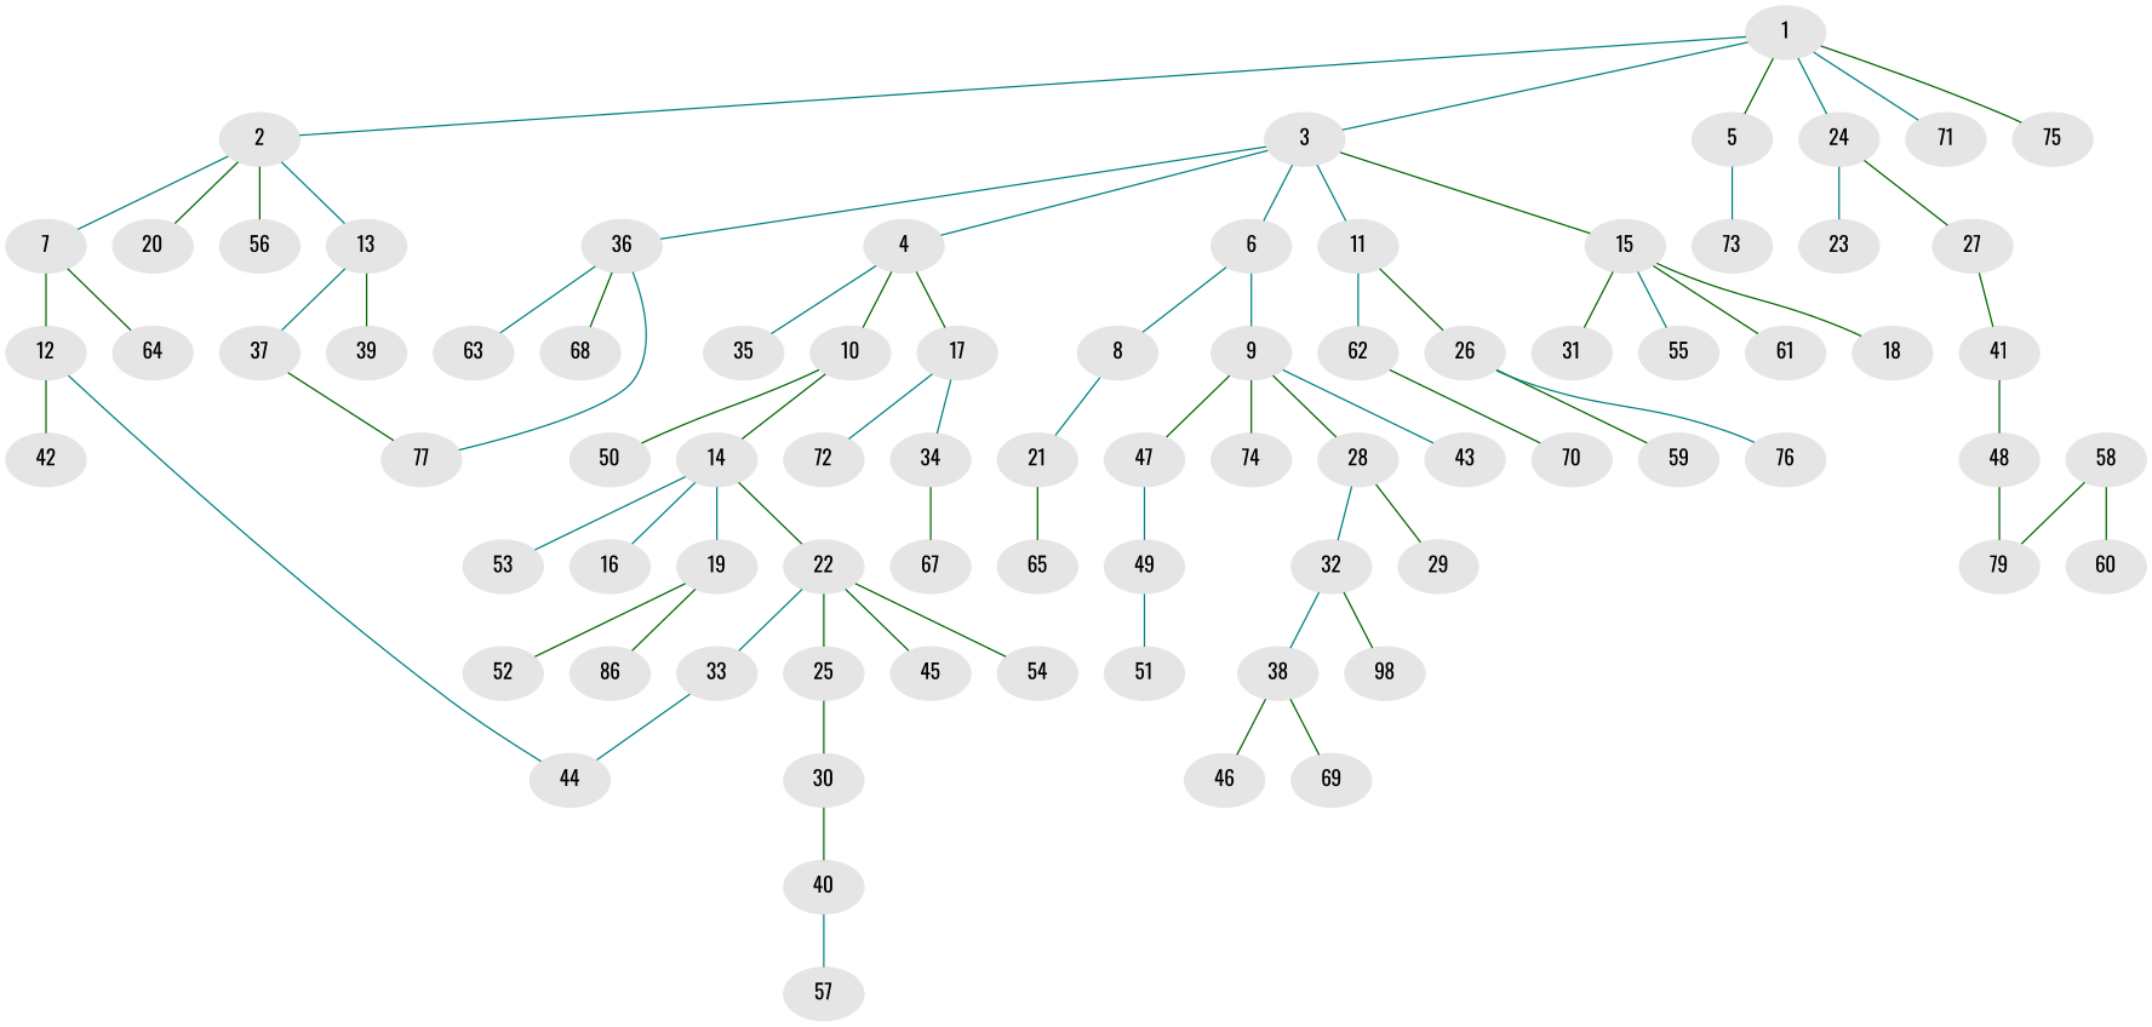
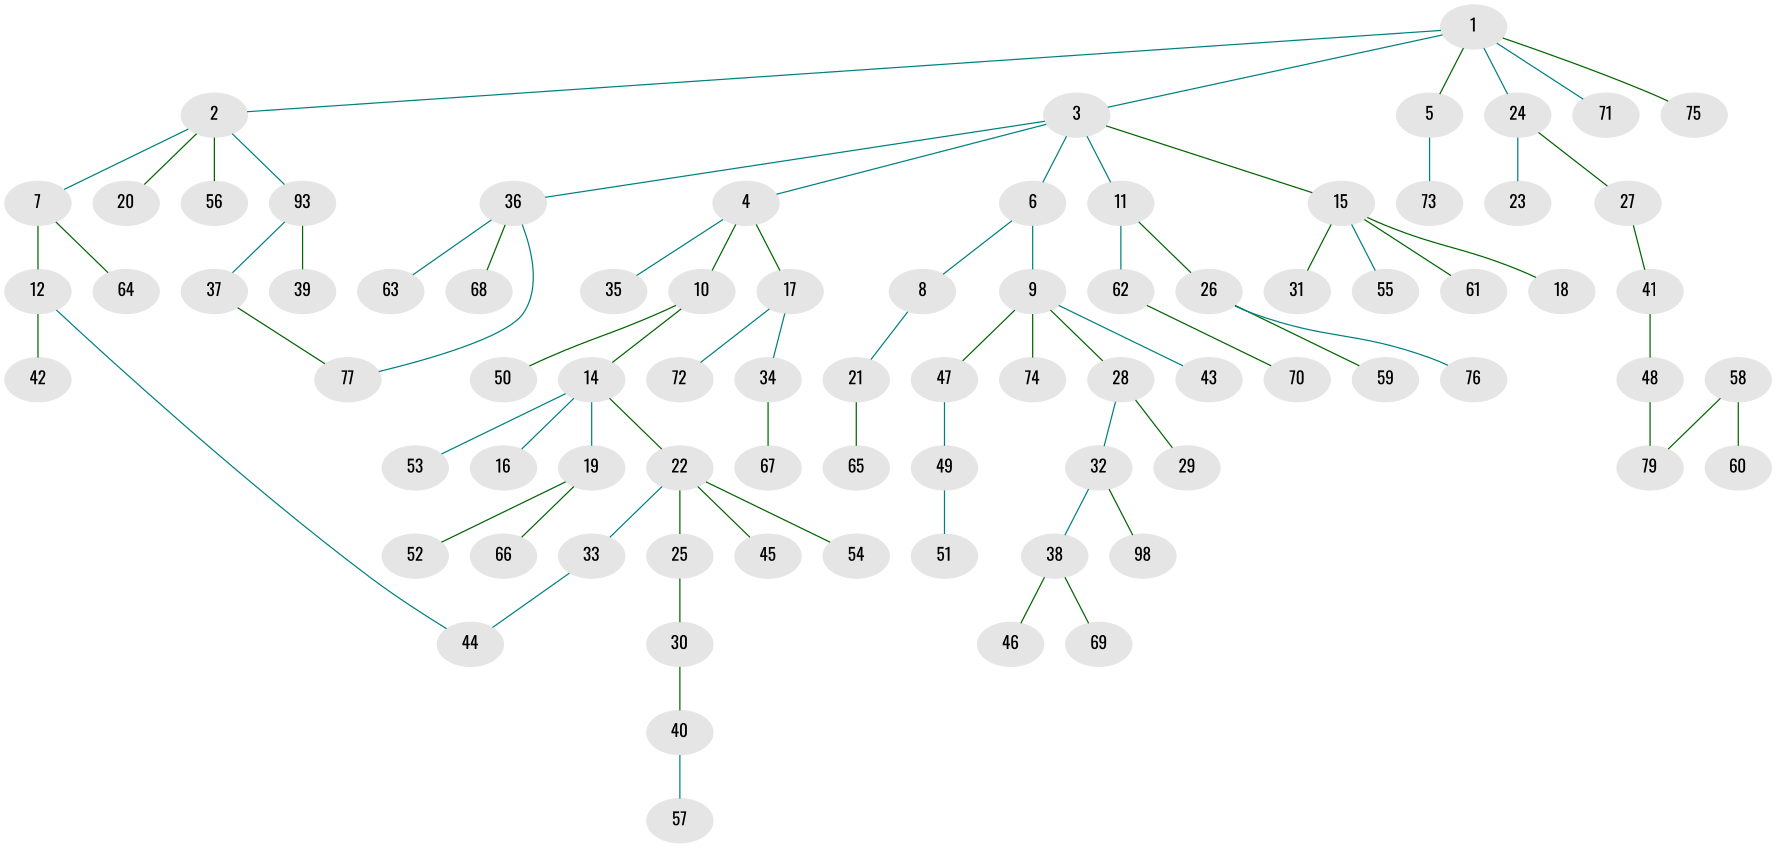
  graph {
    fontname=Oswald
    node [color=gray90 fontname=Oswald style=filled]
    edge [color=darkgreen fontname=Oswald]
    1
    2
    3
    5
    24
    71
    75
    7
-   13
+   13 [label=93]
    20
    56
    4
    6
    11
    15
    36
    73
    23
    27
    12
    64
    37
    39
    10
    17
    35
    8
    9
    26
    62
    18
    31
    55
    61
    63
    68
    77
    14
    50
    34
    72
    21
    28
    43
    47
    74
    42
    44
    65
    29
    32
    49
    16
    19
    22
    53
    59
    76
    70
    52
-   66 [label=86]
+   66
    25
    33
    45
    54
    67
    30
    41
    40
    48
    38
    n72 [label=98]
    57
    46
    69
    58
    79
    60
    51
    1 -- 2 [color=teal]
    1 -- 3 [color=teal]
    1 -- 5
    1 -- 24 [color=teal]
    1 -- 71 [color=teal]
    1 -- 75
    2 -- 7 [color=teal]
    2 -- 13 [color=teal]
    2 -- 20
    2 -- 56
    3 -- 4 [color=teal]
    3 -- 6 [color=teal]
    3 -- 11 [color=teal]
    3 -- 15
    3 -- 36 [color=teal]
    5 -- 73 [color=teal]
    24 -- 23 [color=teal]
    24 -- 27
    7 -- 12
    7 -- 64
    13 -- 37 [color=teal]
    13 -- 39
    4 -- 10
    4 -- 17
    4 -- 35 [color=teal]
    6 -- 8 [color=teal]
    6 -- 9 [color=teal]
    11 -- 26
    11 -- 62 [color=teal]
    15 -- 18
    15 -- 31
    15 -- 55 [color=teal]
    15 -- 61
    36 -- 63 [color=teal]
    36 -- 68
    36 -- 77 [color=teal]
    27 -- 41
    12 -- 42
    12 -- 44 [color=teal]
    37 -- 77
    10 -- 14
    10 -- 50
    17 -- 34 [color=teal]
    17 -- 72 [color=teal]
    8 -- 21 [color=teal]
    9 -- 28
    9 -- 43 [color=teal]
    9 -- 47
    9 -- 74
    26 -- 59
    26 -- 76 [color=teal]
    62 -- 70
    14 -- 16 [color=teal]
    14 -- 19 [color=teal]
    14 -- 22
    14 -- 53 [color=teal]
    34 -- 67
    21 -- 65
    28 -- 29
    28 -- 32 [color=teal]
    47 -- 49 [color=teal]
    32 -- 38 [color=teal]
    32 -- n72
    49 -- 51 [color=teal]
    19 -- 52
    19 -- 66
    22 -- 25
    22 -- 33 [color=teal]
    22 -- 45
    22 -- 54
    25 -- 30
    33 -- 44 [color=teal]
    30 -- 40
    41 -- 48
    40 -- 57 [color=teal]
    48 -- 79
    38 -- 46
    38 -- 69
    58 -- 79
    58 -- 60
  }
